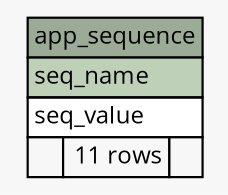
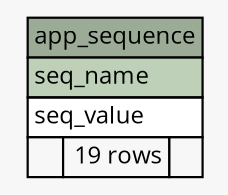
  digraph {
    bgcolor="#f7f7f7"
    rankdir=RL
    fontname="Open Sans"
-   n1 [fontname="Open Sans" fontsize=11 label=<     <TABLE BORDER="0" CELLBORDER="1" CELLSPACING="0" BGCOLOR="#ffffff">       <TR><TD PORT="app_sequence.heading" COLSPAN="3" BGCOLOR="#9bab96" ALIGN="CENTER">app_sequence</TD></TR>       <TR><TD PORT="seq_name" COLSPAN="3" BGCOLOR="#bed1b8" ALIGN="LEFT">seq_name</TD></TR>       <TR><TD PORT="seq_value" COLSPAN="3" ALIGN="LEFT">seq_value</TD></TR>       <TR><TD ALIGN="LEFT" BGCOLOR="#f7f7f7">  </TD><TD ALIGN="RIGHT" BGCOLOR="#f7f7f7">11 rows</TD><TD ALIGN="RIGHT" BGCOLOR="#f7f7f7">  </TD></TR>     </TABLE>> shape=plaintext]
+   n1 [fontname="Open Sans" fontsize=11 label=<     <TABLE BORDER="0" CELLBORDER="1" CELLSPACING="0" BGCOLOR="#ffffff">       <TR><TD PORT="app_sequence.heading" COLSPAN="3" BGCOLOR="#9bab96" ALIGN="CENTER">app_sequence</TD></TR>       <TR><TD PORT="seq_name" COLSPAN="3" BGCOLOR="#bed1b8" ALIGN="LEFT">seq_name</TD></TR>       <TR><TD PORT="seq_value" COLSPAN="3" ALIGN="LEFT">seq_value</TD></TR>       <TR><TD ALIGN="LEFT" BGCOLOR="#f7f7f7">  </TD><TD ALIGN="RIGHT" BGCOLOR="#f7f7f7">19 rows</TD><TD ALIGN="RIGHT" BGCOLOR="#f7f7f7">  </TD></TR>     </TABLE>> shape=plaintext]
  }
